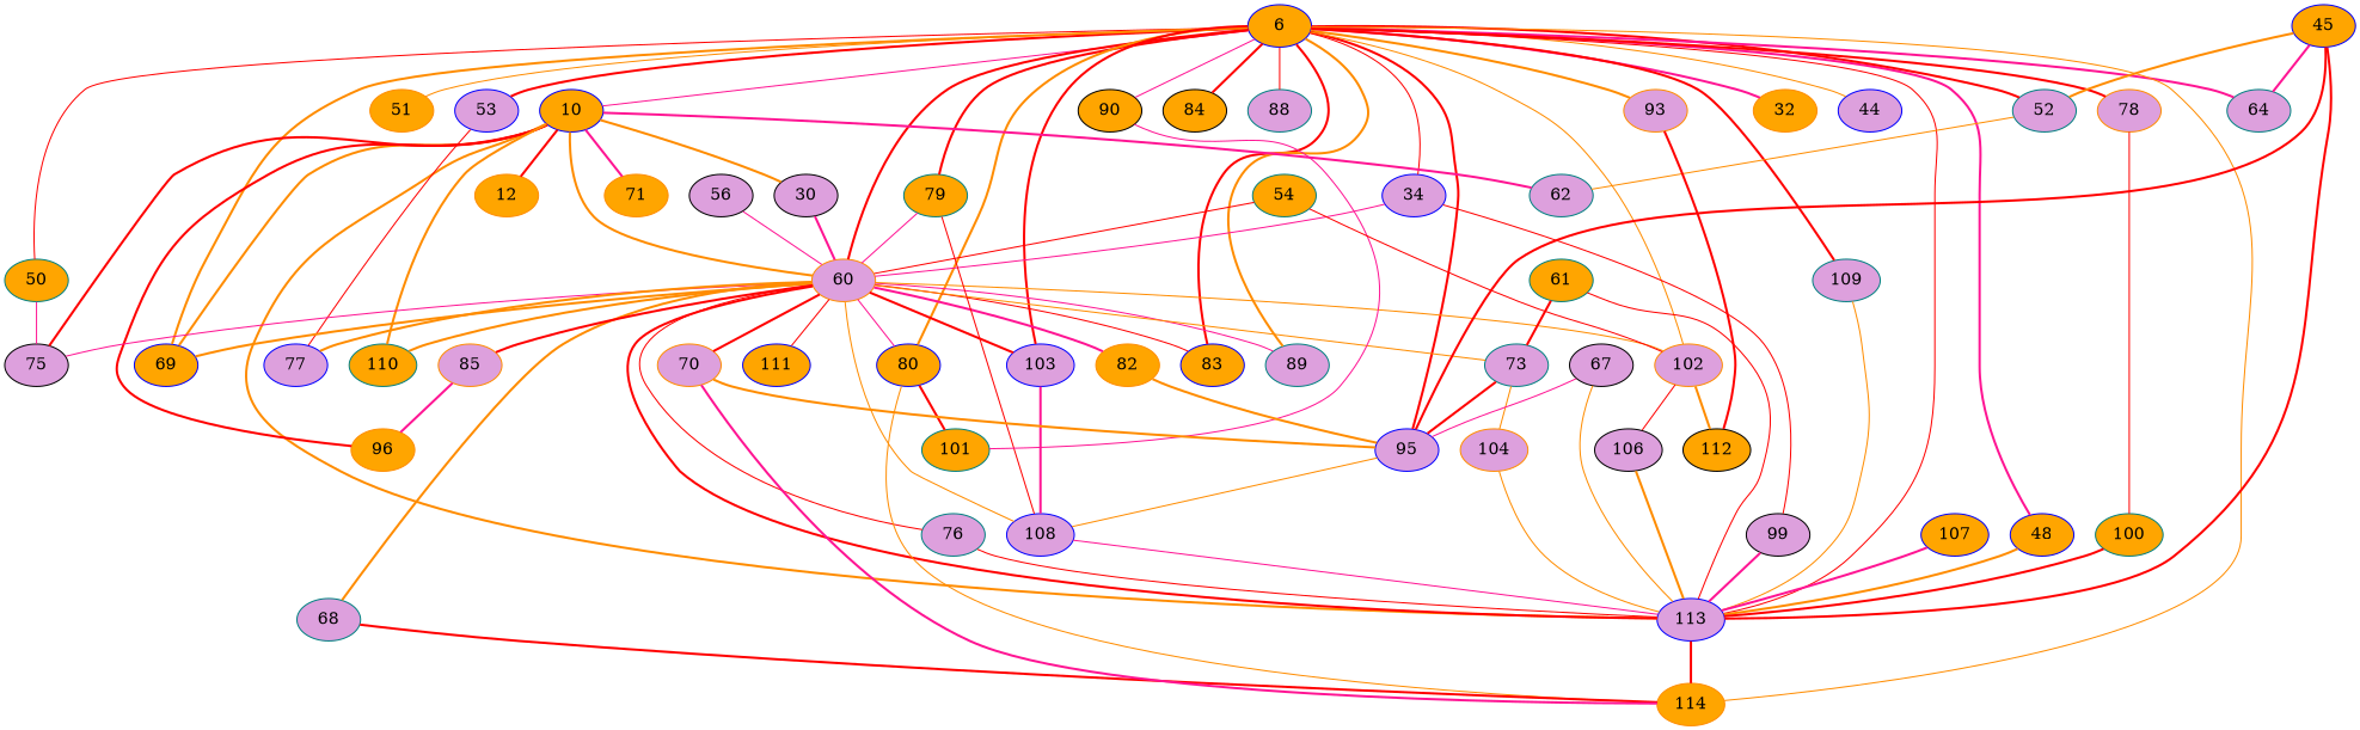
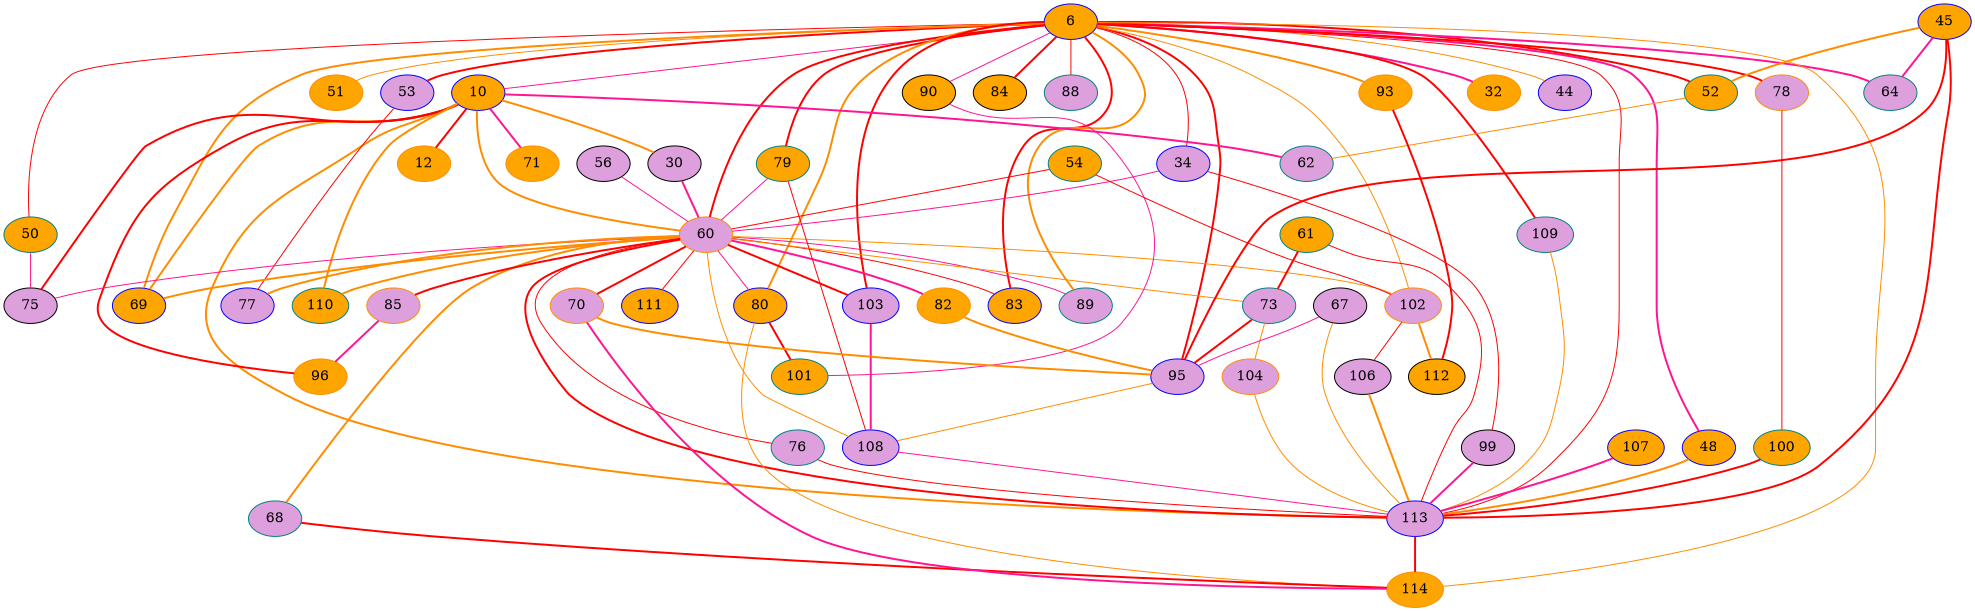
  graph {
    node [color=blue fillcolor=orange style=filled]
    edge [color=red style=bold]
    6 [super="+2+5"]
    10 [super="+4"]
    32 [color=darkorange]
    34 [fillcolor=plum super="+15+29+11+26"]
    44 [fillcolor=plum]
    48
    50 [color=teal]
    51 [color=darkorange]
-   52 [color=teal fillcolor=plum super="+14"]
+   52 [color=teal super="+14"]
    53 [fillcolor=plum]
    60 [color=darkorange fillcolor=plum super="+28+9+8"]
    64 [color=teal fillcolor=plum]
    69 [super="+58"]
    78 [color=darkorange fillcolor=plum]
    79 [color=teal]
    80 [super="+37+22"]
    83
    84 [color=black]
    88 [color=teal fillcolor=plum]
    89 [color=teal fillcolor=plum]
    90 [color=black]
-   93 [color=darkorange fillcolor=plum]
+   93 [color=darkorange]
    95 [fillcolor=plum super="+33+49+94"]
    102 [color=darkorange fillcolor=plum super="+59+55+47"]
    103 [fillcolor=plum super="+43+24"]
    109 [color=teal fillcolor=plum super="+86"]
    113 [fillcolor=plum super="+57+17"]
    114 [color=darkorange super="+98"]
    12 [color=darkorange]
    30 [color=black fillcolor=plum]
    62 [color=teal fillcolor=plum]
    71 [color=darkorange]
    75 [color=black fillcolor=plum super="+72+46"]
    96 [color=darkorange]
    110 [color=teal]
    99 [color=black fillcolor=plum]
    77 [fillcolor=plum]
    68 [color=teal fillcolor=plum]
    70 [color=darkorange fillcolor=plum super="+63"]
    73 [color=teal fillcolor=plum super="+27"]
    76 [color=teal fillcolor=plum]
    82 [color=darkorange]
    85 [color=darkorange fillcolor=plum]
    108 [fillcolor=plum super="+97+92+91"]
    111
    100 [color=teal]
    101 [color=teal]
    112 [color=black]
    106 [color=black fillcolor=plum]
    107
    45 [super="+41"]
    54 [color=teal]
    56 [color=black fillcolor=plum]
    104 [color=darkorange fillcolor=plum]
    61 [color=teal]
    67 [color=black fillcolor=plum]
    6 -- 10 [color=deeppink style=solid weight=6]
    6 -- 32 [color=deeppink]
    6 -- 34 [style=solid weight=3]
    6 -- 44 [color=darkorange style=solid weight=2]
    6 -- 48 [color=deeppink]
    6 -- 50 [style=solid]
    6 -- 51 [color=darkorange style=solid]
    6 -- 52 [weight=3]
    6 -- 53 [weight=2]
    6 -- 60 [weight=13]
    6 -- 64 [color=deeppink]
    6 -- 69 [color=darkorange weight=3]
    6 -- 78 [weight=2]
    6 -- 79
    6 -- 80 [color=darkorange]
    6 -- 83
    6 -- 84 [weight=2]
    6 -- 88 [style=solid weight=2]
    6 -- 89 [color=darkorange]
    6 -- 90 [color=deeppink style=solid weight=2]
    6 -- 93 [color=darkorange weight=2]
    6 -- 95 [weight=3]
    6 -- 102 [color=darkorange style=solid weight=6]
    6 -- 103 [weight=4]
    6 -- 109
    6 -- 113 [style=solid weight=5]
    6 -- 114 [color=darkorange style=solid weight=4]
    10 -- 60 [color=darkorange weight=9]
    10 -- 69 [color=darkorange]
    10 -- 113 [color=darkorange weight=2]
    10 -- 12 [weight=2]
    10 -- 30 [color=darkorange]
    10 -- 62 [color=deeppink]
    10 -- 71 [color=deeppink weight=2]
    10 -- 75
    10 -- 96
    10 -- 110 [color=darkorange]
    34 -- 60 [color=deeppink style=solid weight=3]
    34 -- 99 [style=solid]
    48 -- 113 [color=darkorange]
    50 -- 75 [color=deeppink style=solid]
    52 -- 62 [color=darkorange style=solid]
    53 -- 77 [style=solid]
    60 -- 69 [color=darkorange]
    60 -- 80 [color=deeppink style=solid weight=3]
    60 -- 83 [style=solid]
    60 -- 89 [color=deeppink style=solid]
    60 -- 102 [color=darkorange style=solid weight=2]
    60 -- 103
    60 -- 113 [weight=5]
    60 -- 75 [color=deeppink style=solid weight=3]
    60 -- 110 [color=darkorange]
    60 -- 77 [color=darkorange]
    60 -- 68 [color=darkorange]
    60 -- 70 [weight=2]
    60 -- 73 [color=darkorange style=solid weight=3]
    60 -- 76 [style=solid]
    60 -- 82 [color=deeppink]
    60 -- 85 [weight=2]
    60 -- 108 [color=darkorange style=solid weight=5]
    60 -- 111 [style=solid weight=2]
    78 -- 100 [style=solid]
    79 -- 60 [color=deeppink style=solid]
    79 -- 108 [style=solid]
    80 -- 114 [color=darkorange style=solid]
    80 -- 101
    90 -- 101 [color=deeppink style=solid]
    93 -- 112
    95 -- 108 [color=darkorange style=solid]
    102 -- 112 [color=darkorange]
    102 -- 106 [style=solid]
    103 -- 108 [color=deeppink]
    109 -- 113 [color=darkorange style=solid]
    113 -- 114 [weight=4]
    30 -- 60 [color=deeppink]
    99 -- 113 [color=deeppink]
    68 -- 114
    70 -- 95 [color=darkorange]
    70 -- 114 [color=deeppink]
    73 -- 95
    73 -- 104 [color=darkorange style=solid]
    76 -- 113 [style=solid]
    82 -- 95 [color=darkorange]
    85 -- 96 [color=deeppink]
    108 -- 113 [color=deeppink style=solid weight=2]
    100 -- 113
    106 -- 113 [color=darkorange]
    107 -- 113 [color=deeppink]
    45 -- 52 [color=darkorange]
    45 -- 64 [color=deeppink]
    45 -- 95 [weight=2]
    45 -- 113
    54 -- 60 [style=solid]
    54 -- 102 [style=solid]
    56 -- 60 [color=deeppink style=solid]
    104 -- 113 [color=darkorange style=solid]
    61 -- 113 [style=solid]
    61 -- 73
    67 -- 95 [color=deeppink style=solid]
    67 -- 113 [color=darkorange style=solid]
  }
